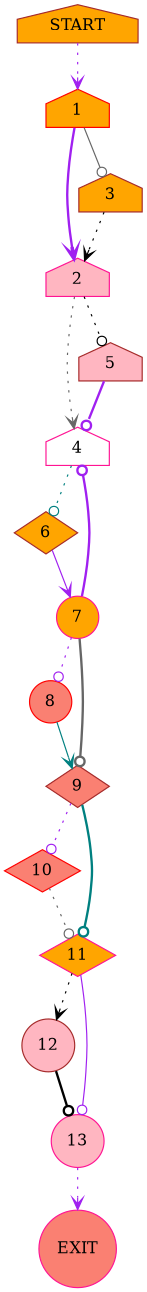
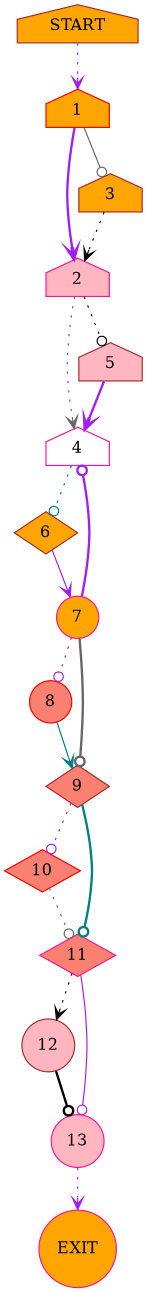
  digraph {
    node [color=brown fillcolor=orange shape=house style=filled]
    edge [arrowhead=odot color=purple style=dotted]
    n1 [label=START]
    1 [color=red]
    2 [color=deeppink fillcolor=lightpink]
    3
-   n5 [color=deeppink fillcolor=salmon label=EXIT shape=circle]
+   n5 [color=deeppink label=EXIT shape=circle]
    4 [color=deeppink fillcolor=white]
    5 [fillcolor=lightpink]
    6 [shape=diamond]
    7 [color=deeppink shape=circle]
    8 [color=red fillcolor=salmon shape=circle]
    9 [fillcolor=salmon shape=diamond]
    10 [color=red fillcolor=salmon shape=diamond]
-   11 [color=deeppink shape=diamond]
+   11 [color=deeppink fillcolor=salmon shape=diamond]
    12 [fillcolor=lightpink shape=circle]
    13 [color=deeppink fillcolor=lightpink shape=circle]
    n1 -> 1 [arrowhead=vee]
    1 -> 2 [arrowhead=vee style=bold]
    1 -> 3 [color=gray40 style=solid]
    2 -> 4 [arrowhead=vee color=gray40]
    2 -> 5 [color=black]
    3 -> 2 [arrowhead=vee color=black]
    4 -> 6 [color=teal]
-   5 -> 4 [style=bold]
+   5 -> 4 [arrowhead=vee style=bold]
    6 -> 7 [arrowhead=vee style=solid]
    7 -> 4 [style=bold]
    7 -> 8
    7 -> 9 [color=gray40 style=bold]
    8 -> 9 [arrowhead=vee color=teal style=solid]
    9 -> 10
    9 -> 11 [color=teal style=bold]
    10 -> 11 [color=gray40]
    11 -> 12 [arrowhead=vee color=black]
    11 -> 13 [style=solid]
    12 -> 13 [color=black style=bold]
    13 -> n5 [arrowhead=vee]
  }
